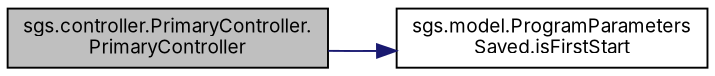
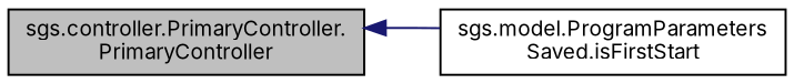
  digraph {
    rankdir=LR
    fontname=Inter
    node [color=black fontname=Inter fontsize=10 shape=record style=filled]
    n1 [fillcolor=grey75 fontcolor=black height=0.2 label="sgs.controller.PrimaryController.\lPrimaryController" width=0.4]
    n2 [fillcolor=white height=0.2 label="sgs.model.ProgramParameters\lSaved.isFirstStart" width=0.4]
-   n1 -> n2 [color=midnightblue fontname=Inter fontsize=10 labelfontname=Helvetica labelfontsize=10 style=solid]
+   n2 -> n1 [color=midnightblue fontname=Inter fontsize=10 labelfontname=Helvetica labelfontsize=10 style=solid]
  }
